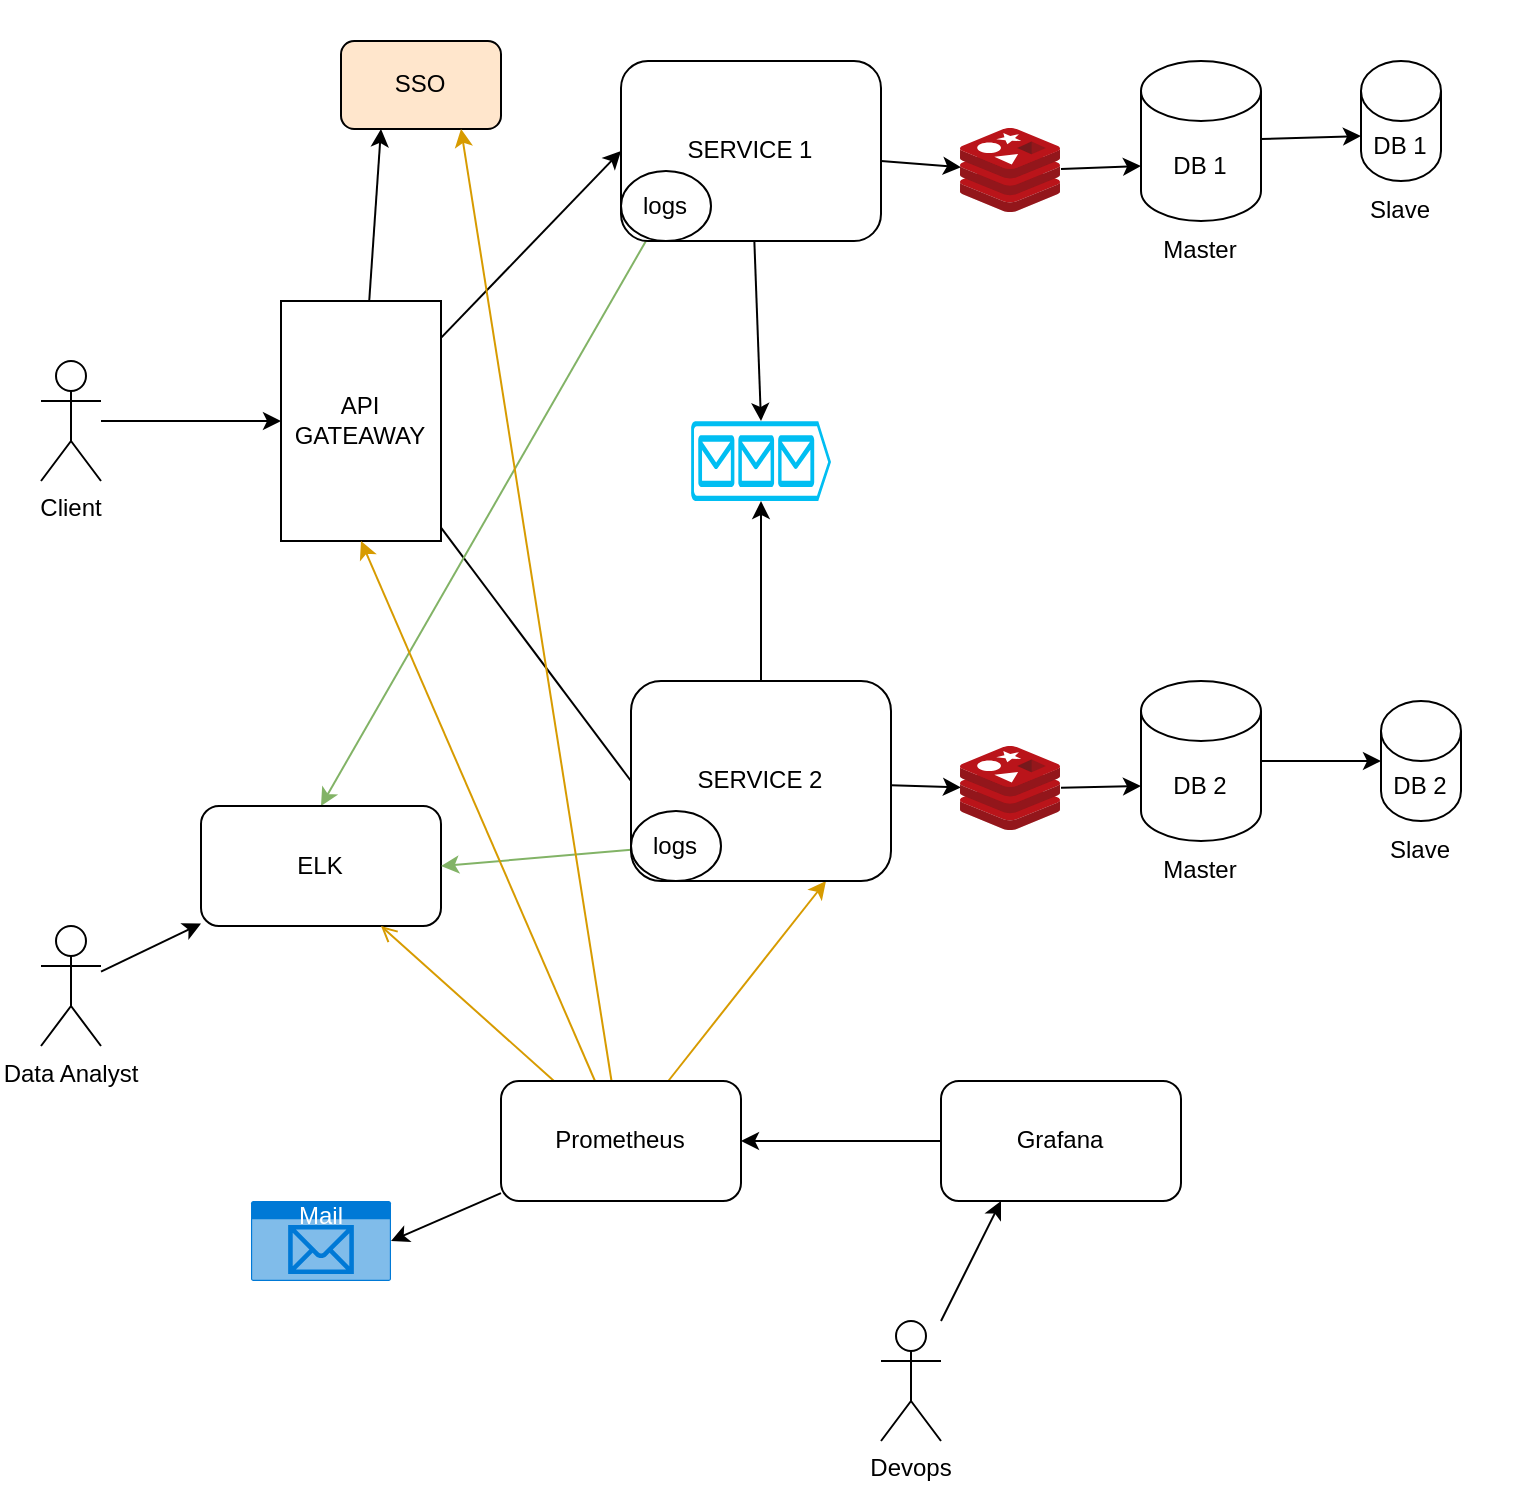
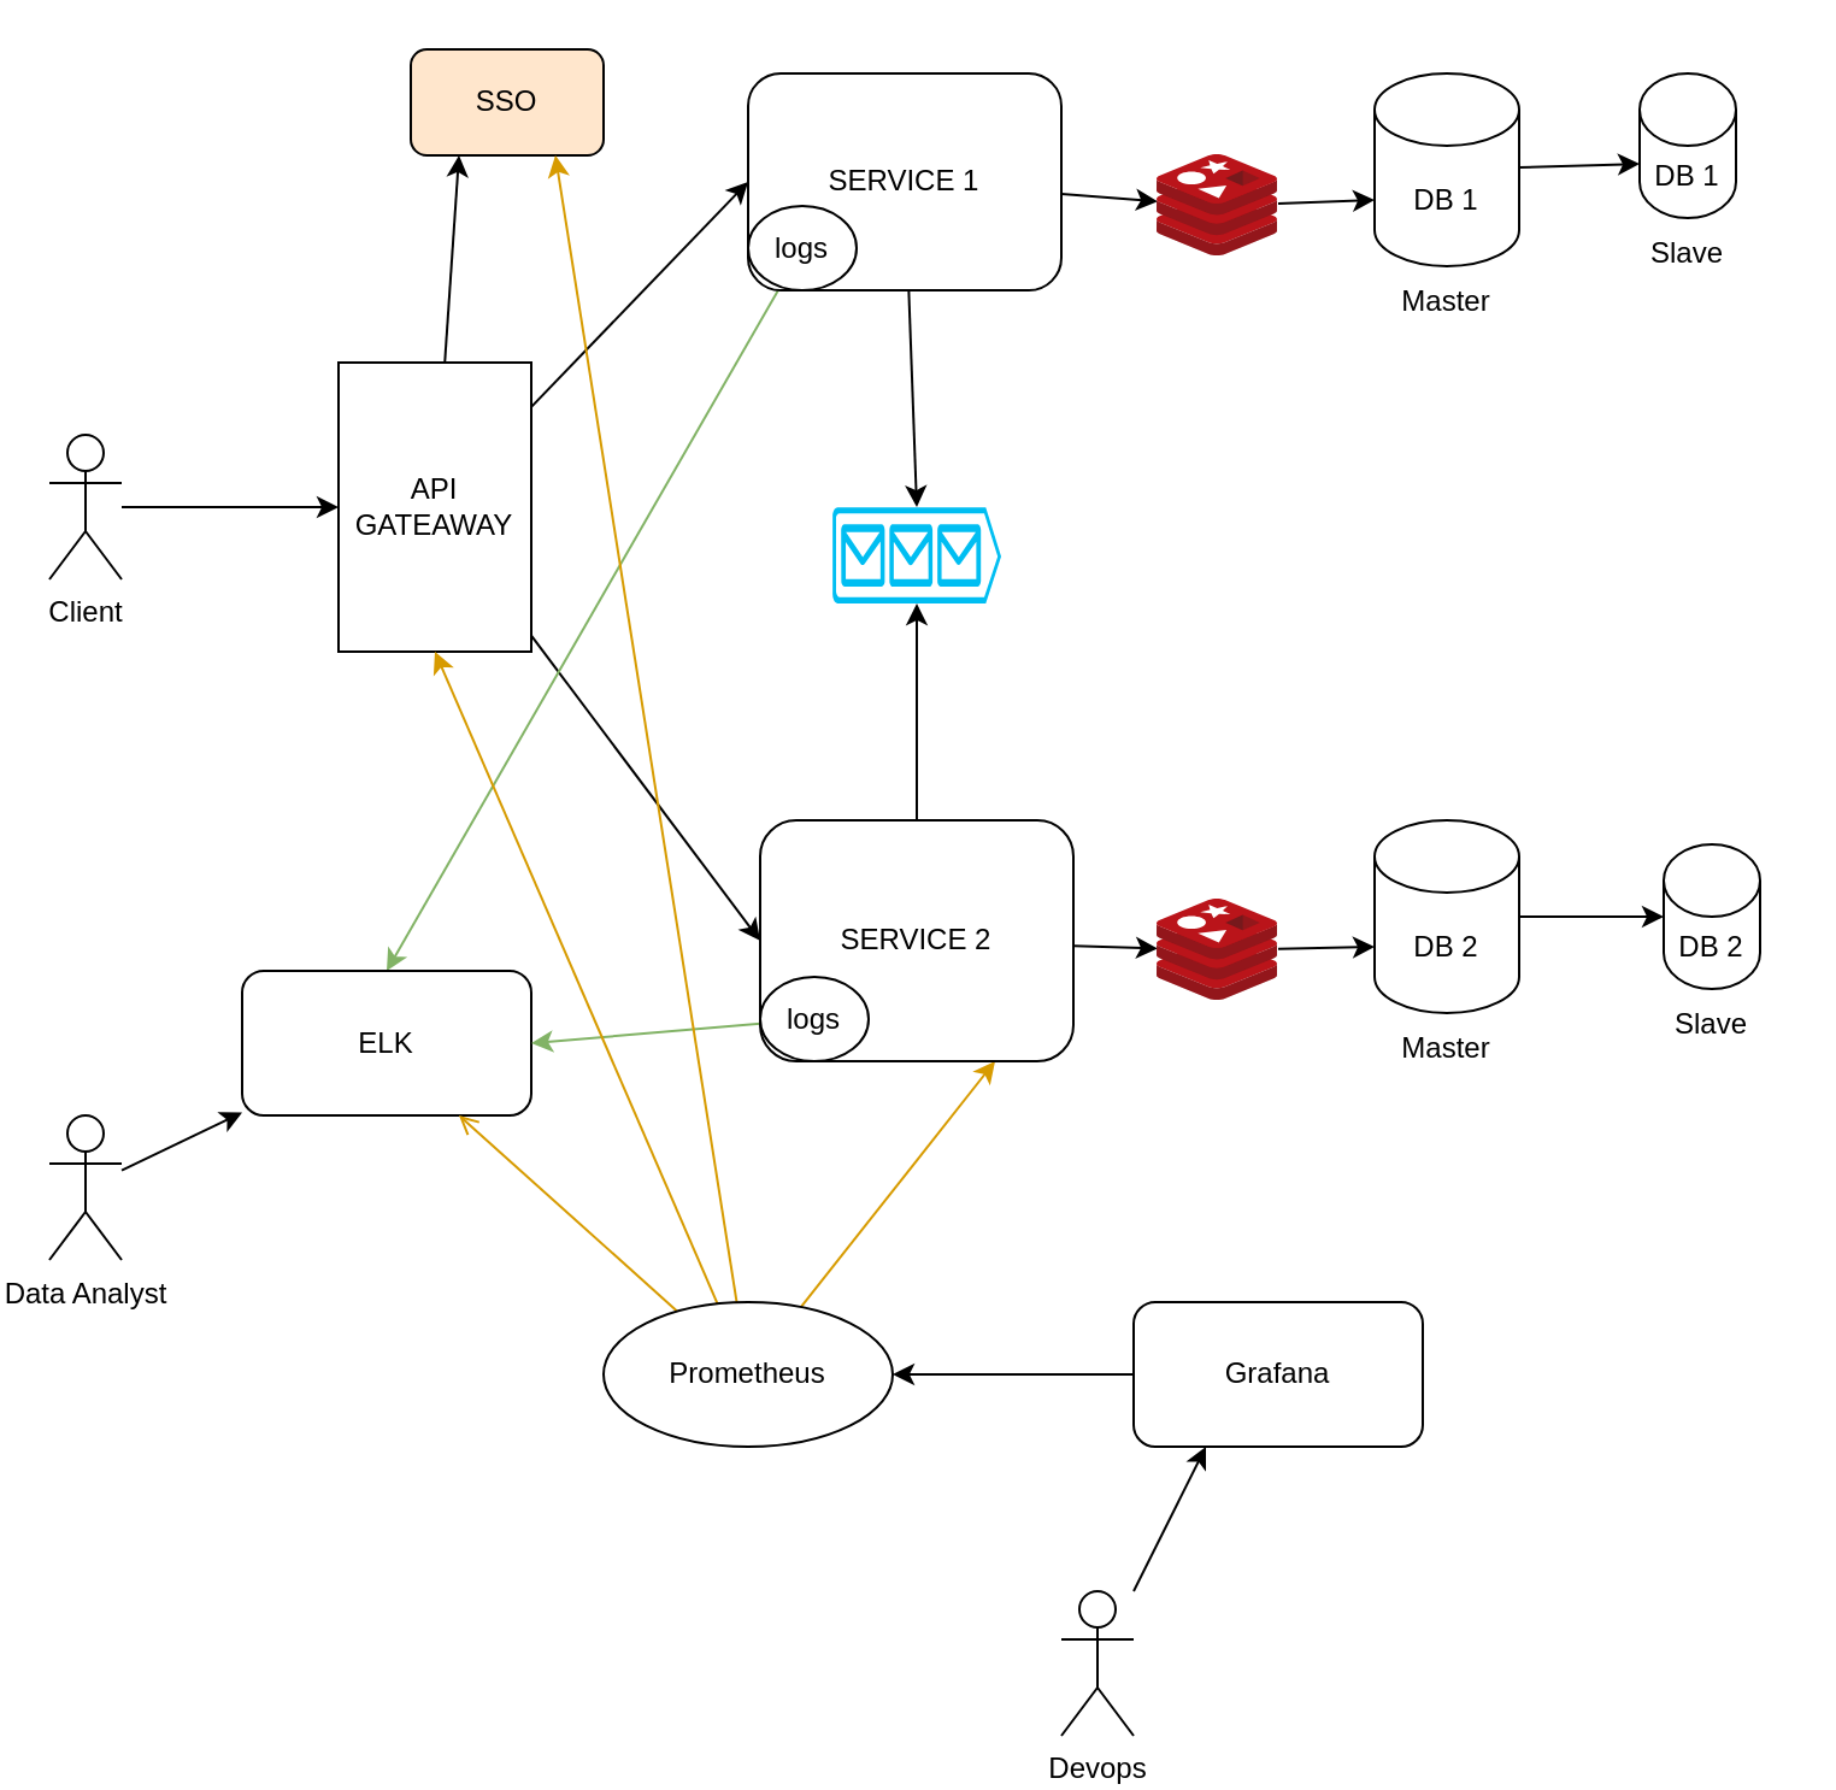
  <mxCell id="0" />
  <mxCell id="1" parent="0" />
  <mxCell id="2" style="edgeStyle=none;html=1;entryX=0.5;entryY=1;entryDx=0;entryDy=0;" edge="1" parent="1" source="3" target="7"><mxGeometry relative="1" as="geometry" /></mxCell>
  <mxCell id="3" value="Client" style="shape=umlActor;verticalLabelPosition=bottom;verticalAlign=top;html=1;outlineConnect=0;" vertex="1" parent="1"><mxGeometry x="20" y="180" width="30" height="60" as="geometry" /></mxCell>
  <mxCell id="4" style="edgeStyle=none;html=1;entryX=0;entryY=0.5;entryDx=0;entryDy=0;" edge="1" parent="1" source="7" target="50"><mxGeometry relative="1" as="geometry" /></mxCell>
- <mxCell id="5" style="edgeStyle=none;html=1;entryX=0;entryY=0.5;entryDx=0;entryDy=0;endArrow=none;" edge="1" parent="1" source="7" target="47"><mxGeometry relative="1" as="geometry" /></mxCell>
+ <mxCell id="5" style="edgeStyle=none;html=1;entryX=0;entryY=0.5;entryDx=0;entryDy=0;" edge="1" parent="1" source="7" target="47"><mxGeometry relative="1" as="geometry" /></mxCell>
  <mxCell id="6" style="edgeStyle=none;html=1;entryX=0.25;entryY=1;entryDx=0;entryDy=0;labelBorderColor=none;fontColor=#FFFFFF;" edge="1" parent="1" source="7" target="36"><mxGeometry relative="1" as="geometry" /></mxCell>
  <mxCell id="7" value="API GATEAWAY" style="rounded=0;whiteSpace=wrap;html=1;direction=south;" vertex="1" parent="1"><mxGeometry x="140" y="150" width="80" height="120" as="geometry" /></mxCell>
  <mxCell id="8" style="edgeStyle=none;html=1;entryX=0.5;entryY=0;entryDx=0;entryDy=0;entryPerimeter=0;" edge="1" parent="1" source="50" target="26"><mxGeometry relative="1" as="geometry" /></mxCell>
  <mxCell id="9" style="edgeStyle=none;html=1;" edge="1" parent="1" source="50" target="31"><mxGeometry relative="1" as="geometry" /></mxCell>
  <mxCell id="10" style="edgeStyle=none;html=1;entryX=0;entryY=0;entryDx=0;entryDy=37.5;entryPerimeter=0;" edge="1" parent="1" source="21" target="15"><mxGeometry relative="1" as="geometry" /></mxCell>
  <mxCell id="11" style="edgeStyle=none;html=1;entryX=0.5;entryY=1;entryDx=0;entryDy=0;entryPerimeter=0;" edge="1" parent="1" source="47" target="26"><mxGeometry relative="1" as="geometry" /></mxCell>
  <mxCell id="12" style="edgeStyle=none;html=1;" edge="1" parent="1" source="47" target="33"><mxGeometry relative="1" as="geometry" /></mxCell>
  <mxCell id="13" style="edgeStyle=none;html=1;" edge="1" parent="1" source="24" target="18"><mxGeometry relative="1" as="geometry" /></mxCell>
  <mxCell id="14" value="" style="group" vertex="1" connectable="0" parent="1"><mxGeometry x="670" y="30" width="60" height="90" as="geometry" /></mxCell>
  <mxCell id="15" value="DB 1" style="shape=cylinder3;whiteSpace=wrap;html=1;boundedLbl=1;backgroundOutline=1;size=15;" vertex="1" parent="14"><mxGeometry x="10" width="40" height="60" as="geometry" /></mxCell>
  <mxCell id="16" value="Slave" style="text;html=1;strokeColor=none;fillColor=none;align=center;verticalAlign=middle;whiteSpace=wrap;rounded=0;" vertex="1" parent="14"><mxGeometry y="60" width="60" height="30" as="geometry" /></mxCell>
  <mxCell id="17" value="" style="group" vertex="1" connectable="0" parent="1"><mxGeometry x="680" y="350" width="60" height="90" as="geometry" /></mxCell>
  <mxCell id="18" value="DB 2" style="shape=cylinder3;whiteSpace=wrap;html=1;boundedLbl=1;backgroundOutline=1;size=15;" vertex="1" parent="17"><mxGeometry x="10" width="40" height="60" as="geometry" /></mxCell>
  <mxCell id="19" value="Slave" style="text;html=1;strokeColor=none;fillColor=none;align=center;verticalAlign=middle;whiteSpace=wrap;rounded=0;" vertex="1" parent="17"><mxGeometry y="60" width="60" height="30" as="geometry" /></mxCell>
  <mxCell id="20" value="" style="group" vertex="1" connectable="0" parent="1"><mxGeometry x="570" y="30" width="60" height="110" as="geometry" /></mxCell>
  <mxCell id="21" value="DB 1" style="shape=cylinder3;whiteSpace=wrap;html=1;boundedLbl=1;backgroundOutline=1;size=15;" vertex="1" parent="20"><mxGeometry width="60" height="80" as="geometry" /></mxCell>
  <mxCell id="22" value="Master" style="text;html=1;strokeColor=none;fillColor=none;align=center;verticalAlign=middle;whiteSpace=wrap;rounded=0;" vertex="1" parent="20"><mxGeometry y="80" width="60" height="30" as="geometry" /></mxCell>
  <mxCell id="23" value="" style="group" vertex="1" connectable="0" parent="1"><mxGeometry x="570" y="340" width="60" height="110" as="geometry" /></mxCell>
  <mxCell id="24" value="DB 2" style="shape=cylinder3;whiteSpace=wrap;html=1;boundedLbl=1;backgroundOutline=1;size=15;" vertex="1" parent="23"><mxGeometry width="60" height="80" as="geometry" /></mxCell>
  <mxCell id="25" value="Master" style="text;html=1;strokeColor=none;fillColor=none;align=center;verticalAlign=middle;whiteSpace=wrap;rounded=0;" vertex="1" parent="23"><mxGeometry y="80" width="60" height="30" as="geometry" /></mxCell>
  <mxCell id="26" value="" style="verticalLabelPosition=bottom;html=1;verticalAlign=top;align=center;strokeColor=none;fillColor=#00BEF2;shape=mxgraph.azure.queue_generic;pointerEvents=1;" vertex="1" parent="1"><mxGeometry x="345" y="210" width="70" height="40" as="geometry" /></mxCell>
  <mxCell id="27" style="edgeStyle=none;html=1;entryX=0.5;entryY=0;entryDx=0;entryDy=0;fillColor=#d5e8d4;gradientColor=#97d077;strokeColor=#82b366;" edge="1" parent="1" source="51" target="28"><mxGeometry relative="1" as="geometry" /></mxCell>
  <mxCell id="28" value="ELK" style="rounded=1;whiteSpace=wrap;html=1;" vertex="1" parent="1"><mxGeometry x="100" y="402.5" width="120" height="60" as="geometry" /></mxCell>
  <mxCell id="29" style="edgeStyle=none;html=1;entryX=1;entryY=0.5;entryDx=0;entryDy=0;fillColor=#d5e8d4;gradientColor=#97d077;strokeColor=#82b366;" edge="1" parent="1" source="48" target="28"><mxGeometry relative="1" as="geometry" /></mxCell>
  <mxCell id="30" style="edgeStyle=none;html=1;entryX=0;entryY=0;entryDx=0;entryDy=52.5;entryPerimeter=0;" edge="1" parent="1" source="31" target="21"><mxGeometry relative="1" as="geometry" /></mxCell>
  <mxCell id="31" value="" style="sketch=0;aspect=fixed;html=1;points=[];align=center;image;fontSize=12;image=img/lib/mscae/Cache_Redis_Product.svg;" vertex="1" parent="1"><mxGeometry x="480" y="64" width="50" height="42" as="geometry" /></mxCell>
  <mxCell id="32" style="edgeStyle=none;html=1;entryX=0;entryY=0;entryDx=0;entryDy=52.5;entryPerimeter=0;" edge="1" parent="1" source="33" target="24"><mxGeometry relative="1" as="geometry" /></mxCell>
  <mxCell id="33" value="" style="sketch=0;aspect=fixed;html=1;points=[];align=center;image;fontSize=12;image=img/lib/mscae/Cache_Redis_Product.svg;" vertex="1" parent="1"><mxGeometry x="480" y="373" width="50" height="42" as="geometry" /></mxCell>
  <mxCell id="34" style="edgeStyle=none;html=1;" edge="1" parent="1" source="35" target="28"><mxGeometry relative="1" as="geometry" /></mxCell>
  <mxCell id="35" value="Data Analyst" style="shape=umlActor;verticalLabelPosition=bottom;verticalAlign=top;html=1;outlineConnect=0;" vertex="1" parent="1"><mxGeometry x="20" y="462.5" width="30" height="60" as="geometry" /></mxCell>
  <mxCell id="36" value="SSO" style="rounded=1;whiteSpace=wrap;html=1;horizontal=1;labelPosition=center;verticalLabelPosition=middle;align=center;verticalAlign=middle;fillColor=#ffe6cc;" vertex="1" parent="1"><mxGeometry x="170" y="20" width="80" height="44" as="geometry" /></mxCell>
- <mxCell id="37" style="edgeStyle=none;html=1;entryX=1;entryY=0.5;entryDx=0;entryDy=0;entryPerimeter=0;" edge="1" parent="1" source="42" target="45"><mxGeometry relative="1" as="geometry"><mxPoint x="185" y="630" as="targetPoint" /></mxGeometry></mxCell>
  <mxCell id="38" value="" style="edgeStyle=none;entryX=0.75;entryY=1;entryDx=0;entryDy=0;fontColor=#FFFFFF;html=1;labelBorderColor=none;fillColor=#ffcd28;gradientColor=#ffa500;strokeColor=#d79b00;" edge="1" parent="1" source="42" target="47"><mxGeometry relative="1" as="geometry" /></mxCell>
  <mxCell id="39" value="" style="edgeStyle=none;entryX=0.75;entryY=1;entryDx=0;entryDy=0;fontColor=#FFFFFF;html=1;labelBorderColor=none;fillColor=#ffcd28;gradientColor=#ffa500;strokeColor=#d79b00;endArrow=open;" edge="1" parent="1" source="42" target="28"><mxGeometry relative="1" as="geometry" /></mxCell>
  <mxCell id="40" value="" style="edgeStyle=none;entryX=1;entryY=0.5;entryDx=0;entryDy=0;fontColor=#FFFFFF;html=1;labelBorderColor=none;fillColor=#ffcd28;gradientColor=#ffa500;strokeColor=#d79b00;" edge="1" parent="1" source="42" target="7"><mxGeometry relative="1" as="geometry" /></mxCell>
  <mxCell id="41" style="edgeStyle=none;html=1;entryX=0.75;entryY=1;entryDx=0;entryDy=0;labelBorderColor=none;fontColor=#FFFFFF;fillColor=#ffcd28;gradientColor=#ffa500;strokeColor=#d79b00;" edge="1" parent="1" source="42" target="36"><mxGeometry relative="1" as="geometry" /></mxCell>
- <mxCell id="42" value="Prometheus" style="rounded=1;whiteSpace=wrap;html=1;" vertex="1" parent="1"><mxGeometry x="250" y="540" width="120" height="60" as="geometry" /></mxCell>
+ <mxCell id="42" value="Prometheus" style="ellipse;whiteSpace=wrap;html=1;" vertex="1" parent="1"><mxGeometry x="250" y="540" width="120" height="60" as="geometry" /></mxCell>
  <mxCell id="43" style="edgeStyle=none;html=1;entryX=1;entryY=0.5;entryDx=0;entryDy=0;" edge="1" parent="1" source="44" target="42"><mxGeometry relative="1" as="geometry" /></mxCell>
  <mxCell id="44" value="Grafana" style="rounded=1;whiteSpace=wrap;html=1;" vertex="1" parent="1"><mxGeometry x="470" y="540" width="120" height="60" as="geometry" /></mxCell>
- <mxCell id="45" value="Mail" style="html=1;strokeColor=none;fillColor=#0079D6;labelPosition=center;verticalLabelPosition=middle;verticalAlign=top;align=center;fontSize=12;outlineConnect=0;spacingTop=-6;fontColor=#FFFFFF;sketch=0;shape=mxgraph.sitemap.mail;" vertex="1" parent="1"><mxGeometry x="125" y="600" width="70" height="40" as="geometry" /></mxCell>
  <mxCell id="46" value="" style="group" vertex="1" connectable="0" parent="1"><mxGeometry x="315" y="340" width="130" height="100" as="geometry" /></mxCell>
  <mxCell id="47" value="SERVICE 2" style="rounded=1;whiteSpace=wrap;html=1;" vertex="1" parent="46"><mxGeometry width="130" height="100" as="geometry" /></mxCell>
  <mxCell id="48" value="logs" style="ellipse;whiteSpace=wrap;html=1;" vertex="1" parent="46"><mxGeometry y="65" width="45" height="35" as="geometry" /></mxCell>
  <mxCell id="49" value="" style="group" vertex="1" connectable="0" parent="1"><mxGeometry x="310" y="30" width="130" height="90" as="geometry" /></mxCell>
  <mxCell id="50" value="SERVICE 1" style="rounded=1;whiteSpace=wrap;html=1;horizontal=1;labelPosition=center;verticalLabelPosition=middle;align=center;verticalAlign=middle;" vertex="1" parent="49"><mxGeometry width="130" height="90" as="geometry" /></mxCell>
  <mxCell id="51" value="logs" style="ellipse;whiteSpace=wrap;html=1;" vertex="1" parent="49"><mxGeometry y="55" width="45" height="35" as="geometry" /></mxCell>
  <mxCell id="52" style="edgeStyle=none;html=1;entryX=0.25;entryY=1;entryDx=0;entryDy=0;labelBorderColor=none;fontColor=#FFFFFF;" edge="1" parent="1" source="53" target="44"><mxGeometry relative="1" as="geometry" /></mxCell>
  <mxCell id="53" value="Devops" style="shape=umlActor;verticalLabelPosition=bottom;verticalAlign=top;html=1;outlineConnect=0;" vertex="1" parent="1"><mxGeometry x="440" y="660" width="30" height="60" as="geometry" /></mxCell>
